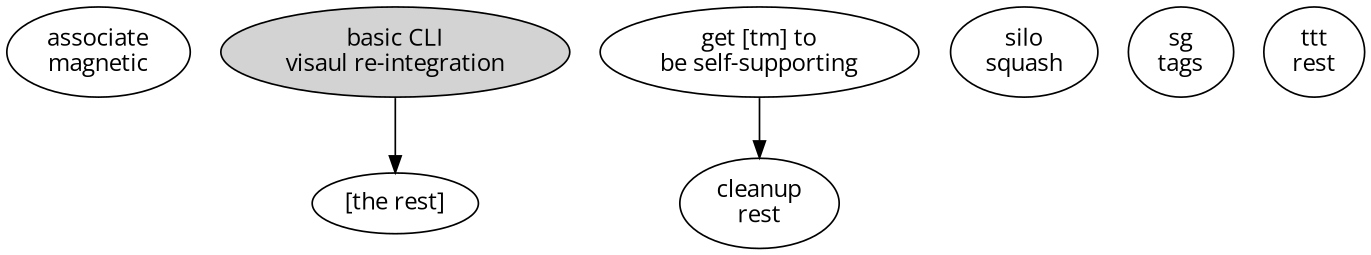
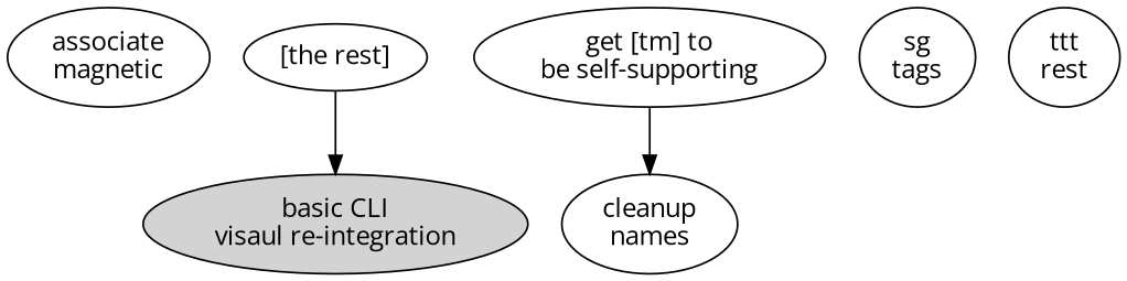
  digraph {
    fontname="Open Sans"
    node [fontname="Open Sans"]
    edge [fontname="Open Sans"]
    n1 [label="associate\nmagnetic"]
    n2 [label="basic CLI\nvisaul re-integration" style=filled]
-   n3 [label="cleanup\nrest"]
-   n4 [label="silo\nsquash"]
+   n3 [label="cleanup\nnames"]
    n5 [label="get [tm] to\nbe self-supporting"]
    n6 [label="[the rest]"]
    n7 [label="sg\ntags"]
    n8 [label="ttt\nrest"]
    n5 -> n3
-   n2 -> n6
+   n6 -> n2
  }
